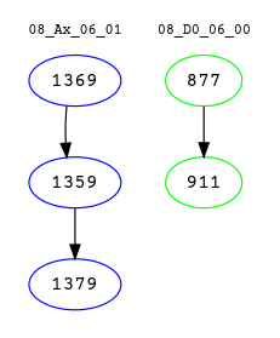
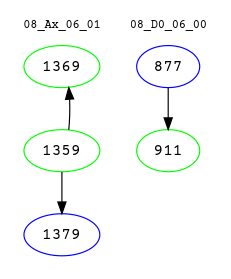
  digraph {
    fontname="Courier Prime"
    node [color=green fontname="Courier Prime"]
    edge [color=black fontname="Courier Prime"]
-   n1 [color=blue label=1369]
-   n2 [color=blue label=1359]
+   n1 [label=1369]
+   n2 [label=1359]
    n3 [color=blue label=1379]
-   n4 [label=877]
+   n4 [color=blue label=877]
    n5 [label=911]
    subgraph cluster_1 {
      color=white
      fontsize=10
      label="08_Ax_06_01"
      n1
      n2
      n3
    }
    subgraph cluster_2 {
      color=white
      fontsize=10
      label="08_D0_06_00"
      n4
      n5
    }
-   n1 -> n2
+   n2 -> n1
    n2 -> n3
    n4 -> n5
  }
